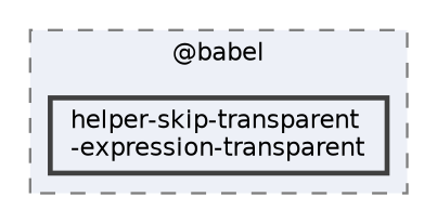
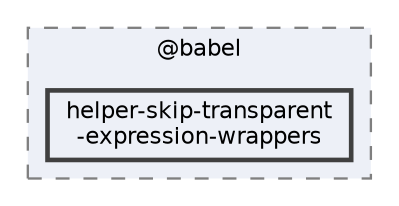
  digraph {
    compound=true
-   n1 [color=grey25 fillcolor="#edf0f7" fontname=Helvetica fontsize=10 height=0.2 label="helper-skip-transparent\l-expression-transparent" shape=box style="filled,bold" width=0.4]
+   n1 [color=grey25 fillcolor="#edf0f7" fontname=Helvetica fontsize=10 height=0.2 label="helper-skip-transparent\l-expression-wrappers" shape=box style="filled,bold" width=0.4]
    subgraph cluster_1 {
      bgcolor="#edf0f7"
      fontname=Helvetica
      fontsize=10
      label="@babel"
      pencolor=grey50
      style="filled,dashed"
      n1
    }
  }
